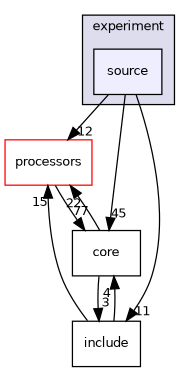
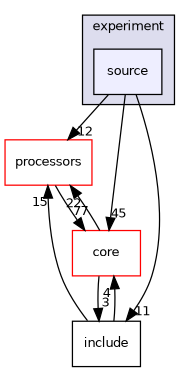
  digraph {
    compound=true
    node [fillcolor=white fontname=Helvetica fontsize=10 shape=box style=filled]
    edge [labeldistance=1.5 labelfontname=Helvetica labelfontsize=10]
    n1 [fillcolor="#eeeeff" label=source pencolor=black]
    n2 [color=red label=processors]
    n3 [label=include fillcolor="" style=""]
-   n4 [color=black label=core]
+   n4 [color=red label=core]
    subgraph cluster_1 {
      bgcolor="#ddddee"
      fontname=Helvetica
      fontsize=10
      label=experiment
      pencolor=black
      n1
    }
    n1 -> n2 [headlabel=12]
    n1 -> n3 [headlabel=11]
    n1 -> n4 [headlabel=45]
    n2 -> n4 [headlabel=77]
    n3 -> n2 [headlabel=15]
    n3 -> n4 [headlabel=4]
    n4 -> n2 [headlabel=22]
    n4 -> n3 [headlabel=3]
  }
